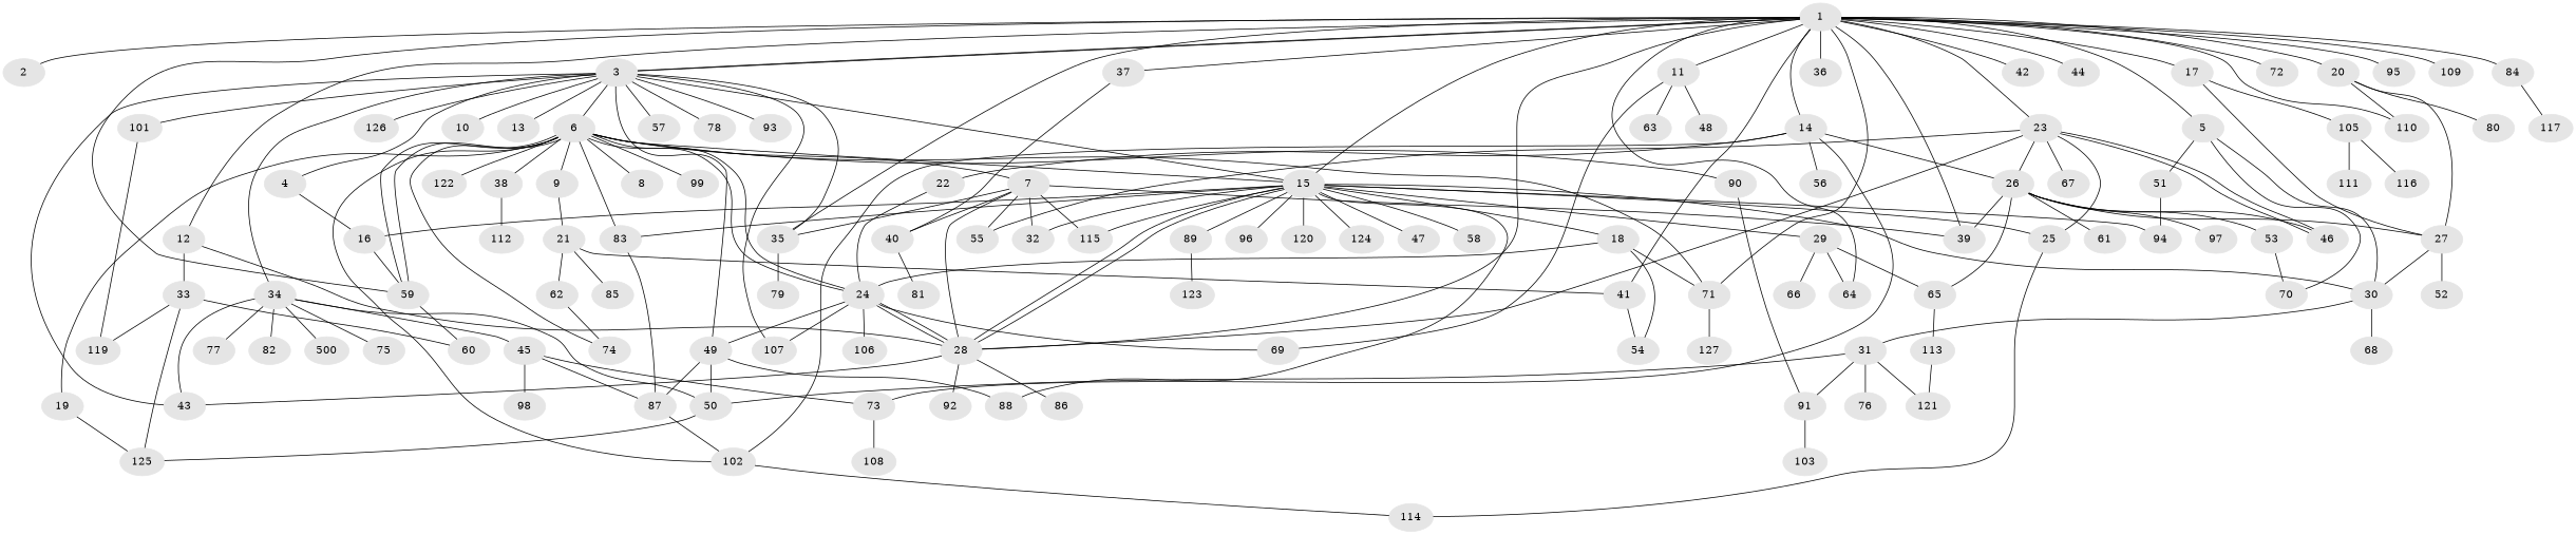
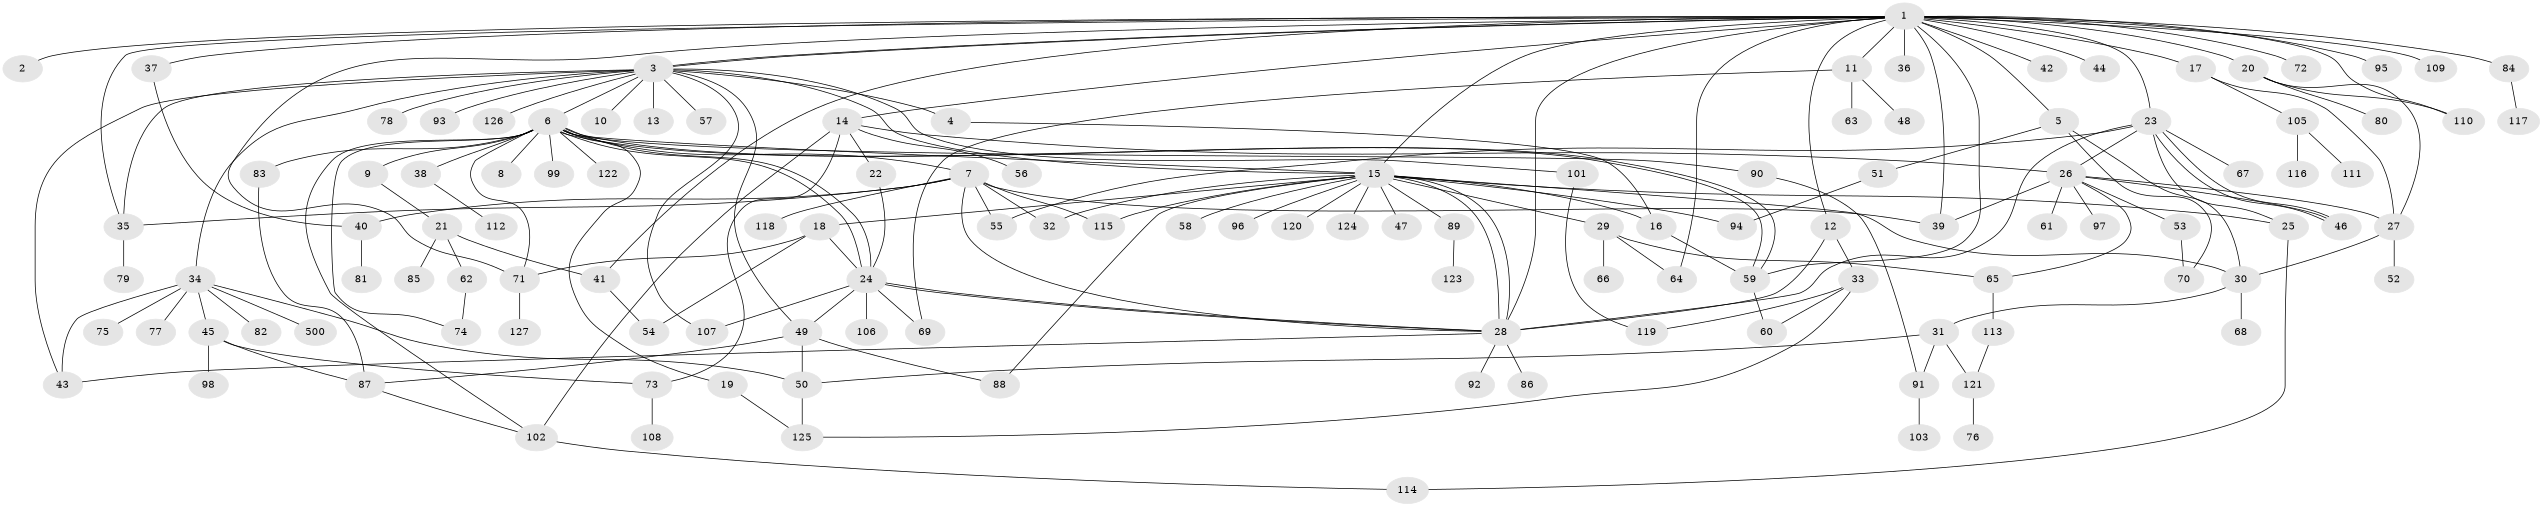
  graph {
    node [color=gray90 style=filled]
    1
    2
    3
    5
    11
    12
    14
    15
    17
    20
    23
    28
    35
    36
    37
    39
    41
    42
    44
    59
    64
    71
    72
    84
    95
    109
    110
    4
    6
    10
    13
    34
    43
    49
    57
    78
    93
    101
    107
    126
    30
    51
    70
    48
    63
    69
    33
    102
    22
    26
    56
    73
    16
    83
    32
    115
    18
    25
    29
    47
    58
    88
    89
    94
    96
    120
    124
    27
    105
    80
    55
    46
    67
    86
    92
    79
    40
    54
    60
    127
    117
    7
    8
    9
    19
    24
    38
    74
    90
    99
    122
    50
    45
    75
    77
    82
    n97 [label=500]
    87
    119
    31
    68
+   118
    21
    125
    106
    112
    91
    114
    81
    62
    85
    53
    61
    65
    97
    108
    66
    123
    52
    111
    116
    113
    76
    121
    103
    98
    1 -- 2
    1 -- 3
    1 -- 3
    1 -- 5
    1 -- 11
    1 -- 12
    1 -- 14
    1 -- 15
    1 -- 17
    1 -- 20
    1 -- 23
    1 -- 28
    1 -- 35
    1 -- 36
    1 -- 37
    1 -- 39
    1 -- 41
    1 -- 42
    1 -- 44
    1 -- 59
    1 -- 64
    1 -- 71
    1 -- 72
    1 -- 84
    1 -- 95
    1 -- 109
    1 -- 110
    3 -- 15
    3 -- 35
    3 -- 4
    3 -- 6
    3 -- 10
    3 -- 13
    3 -- 34
    3 -- 43
    3 -- 49
    3 -- 57
    3 -- 78
    3 -- 93
    3 -- 101
    3 -- 107
    3 -- 126
    5 -- 30
    5 -- 51
    5 -- 70
    11 -- 48
    11 -- 63
    11 -- 69
    12 -- 28
    12 -- 33
    14 -- 102
    14 -- 22
    14 -- 26
    14 -- 56
    14 -- 73
    15 -- 28
    15 -- 28
    15 -- 30
    15 -- 16
-   15 -- 83
    15 -- 32
    15 -- 115
    15 -- 18
    15 -- 25
    15 -- 29
    15 -- 47
    15 -- 58
    15 -- 88
    15 -- 89
    15 -- 94
    15 -- 96
    15 -- 120
    15 -- 124
    17 -- 27
    17 -- 105
    20 -- 110
    20 -- 27
    20 -- 80
    23 -- 28
    23 -- 26
    23 -- 25
    23 -- 55
    23 -- 46
    23 -- 46
    23 -- 67
    28 -- 43
    28 -- 86
    28 -- 92
    35 -- 79
    37 -- 40
    41 -- 54
    59 -- 60
    71 -- 127
    84 -- 117
    4 -- 16
    6 -- 15
    6 -- 59
    6 -- 59
    6 -- 71
    6 -- 102
    6 -- 83
    6 -- 7
    6 -- 8
    6 -- 9
    6 -- 19
    6 -- 24
    6 -- 24
    6 -- 38
    6 -- 74
    6 -- 90
    6 -- 99
    6 -- 122
    34 -- 43
    34 -- 50
    34 -- 45
    34 -- 75
    34 -- 77
    34 -- 82
    34 -- n97
    49 -- 88
    49 -- 50
    49 -- 87
    101 -- 119
    30 -- 31
    30 -- 68
    51 -- 94
    33 -- 60
    33 -- 119
    33 -- 125
    102 -- 114
    22 -- 24
    26 -- 39
    26 -- 27
    26 -- 46
    26 -- 53
    26 -- 61
    26 -- 65
    26 -- 97
    73 -- 108
    16 -- 59
    83 -- 87
    18 -- 71
    18 -- 54
    18 -- 24
    25 -- 114
    29 -- 64
    29 -- 65
    29 -- 66
    89 -- 123
    27 -- 30
    27 -- 52
    105 -- 111
    105 -- 116
    40 -- 81
    7 -- 28
    7 -- 35
    7 -- 39
    7 -- 32
    7 -- 115
    7 -- 55
    7 -- 40
+   7 -- 118
    9 -- 21
    19 -- 125
    24 -- 28
    24 -- 28
    24 -- 49
    24 -- 107
    24 -- 69
    24 -- 106
    38 -- 112
    90 -- 91
    50 -- 125
    45 -- 73
    45 -- 87
    45 -- 98
    87 -- 102
    31 -- 50
    31 -- 91
-   31 -- 76
+   121 -- 76
    31 -- 121
    21 -- 41
    21 -- 62
    21 -- 85
    91 -- 103
    62 -- 74
    53 -- 70
    65 -- 113
    113 -- 121
  }
